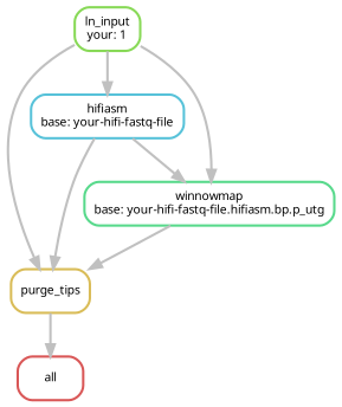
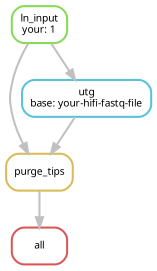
  digraph {
    bgcolor=white
    node [fontname=sans fontsize=10 penwidth=2 shape=box style=rounded]
    edge [color=grey penwidth=2]
    n1 [color="0.13 0.6 0.85" label=purge_tips]
    n2 [color="0.00 0.6 0.85" label=all]
    n3 [color="0.27 0.6 0.85" label="ln_input\nyour: 1"]
-   n4 [color="0.53 0.6 0.85" label="hifiasm\nbase: your-hifi-fastq-file"]
-   n5 [color="0.40 0.6 0.85" label="winnowmap\nbase: your-hifi-fastq-file.hifiasm.bp.p_utg"]
+   n4 [color="0.53 0.6 0.85" label="utg\nbase: your-hifi-fastq-file"]
    n1 -> n2
    n3 -> n1
    n3 -> n4
-   n3 -> n5
    n4 -> n1
-   n4 -> n5
-   n5 -> n1
  }
